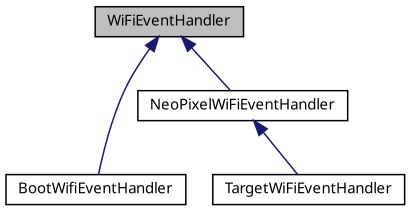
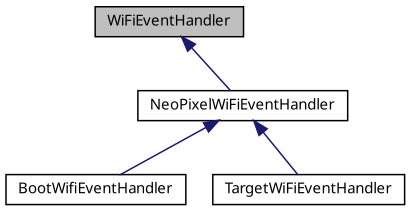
  digraph {
    fontname="Noto Sans"
    rankdir=TB
    node [color=black fillcolor=white fontname="Noto Sans" fontsize=10 shape=record style=filled]
    edge [color=midnightblue dir=back fontname="Noto Sans" fontsize=10 labelfontname=Helvetica labelfontsize=10 style=solid]
    n1 [fillcolor=grey75 fontcolor=black height=0.2 label=WiFiEventHandler width=0.4]
    n2 [height=0.2 label=BootWifiEventHandler width=0.4]
    n3 [height=0.2 label=NeoPixelWiFiEventHandler width=0.4]
    n4 [height=0.2 label=TargetWiFiEventHandler width=0.4]
-   n1 -> n2
+   n3 -> n2
    n1 -> n3
    n3 -> n4
  }
